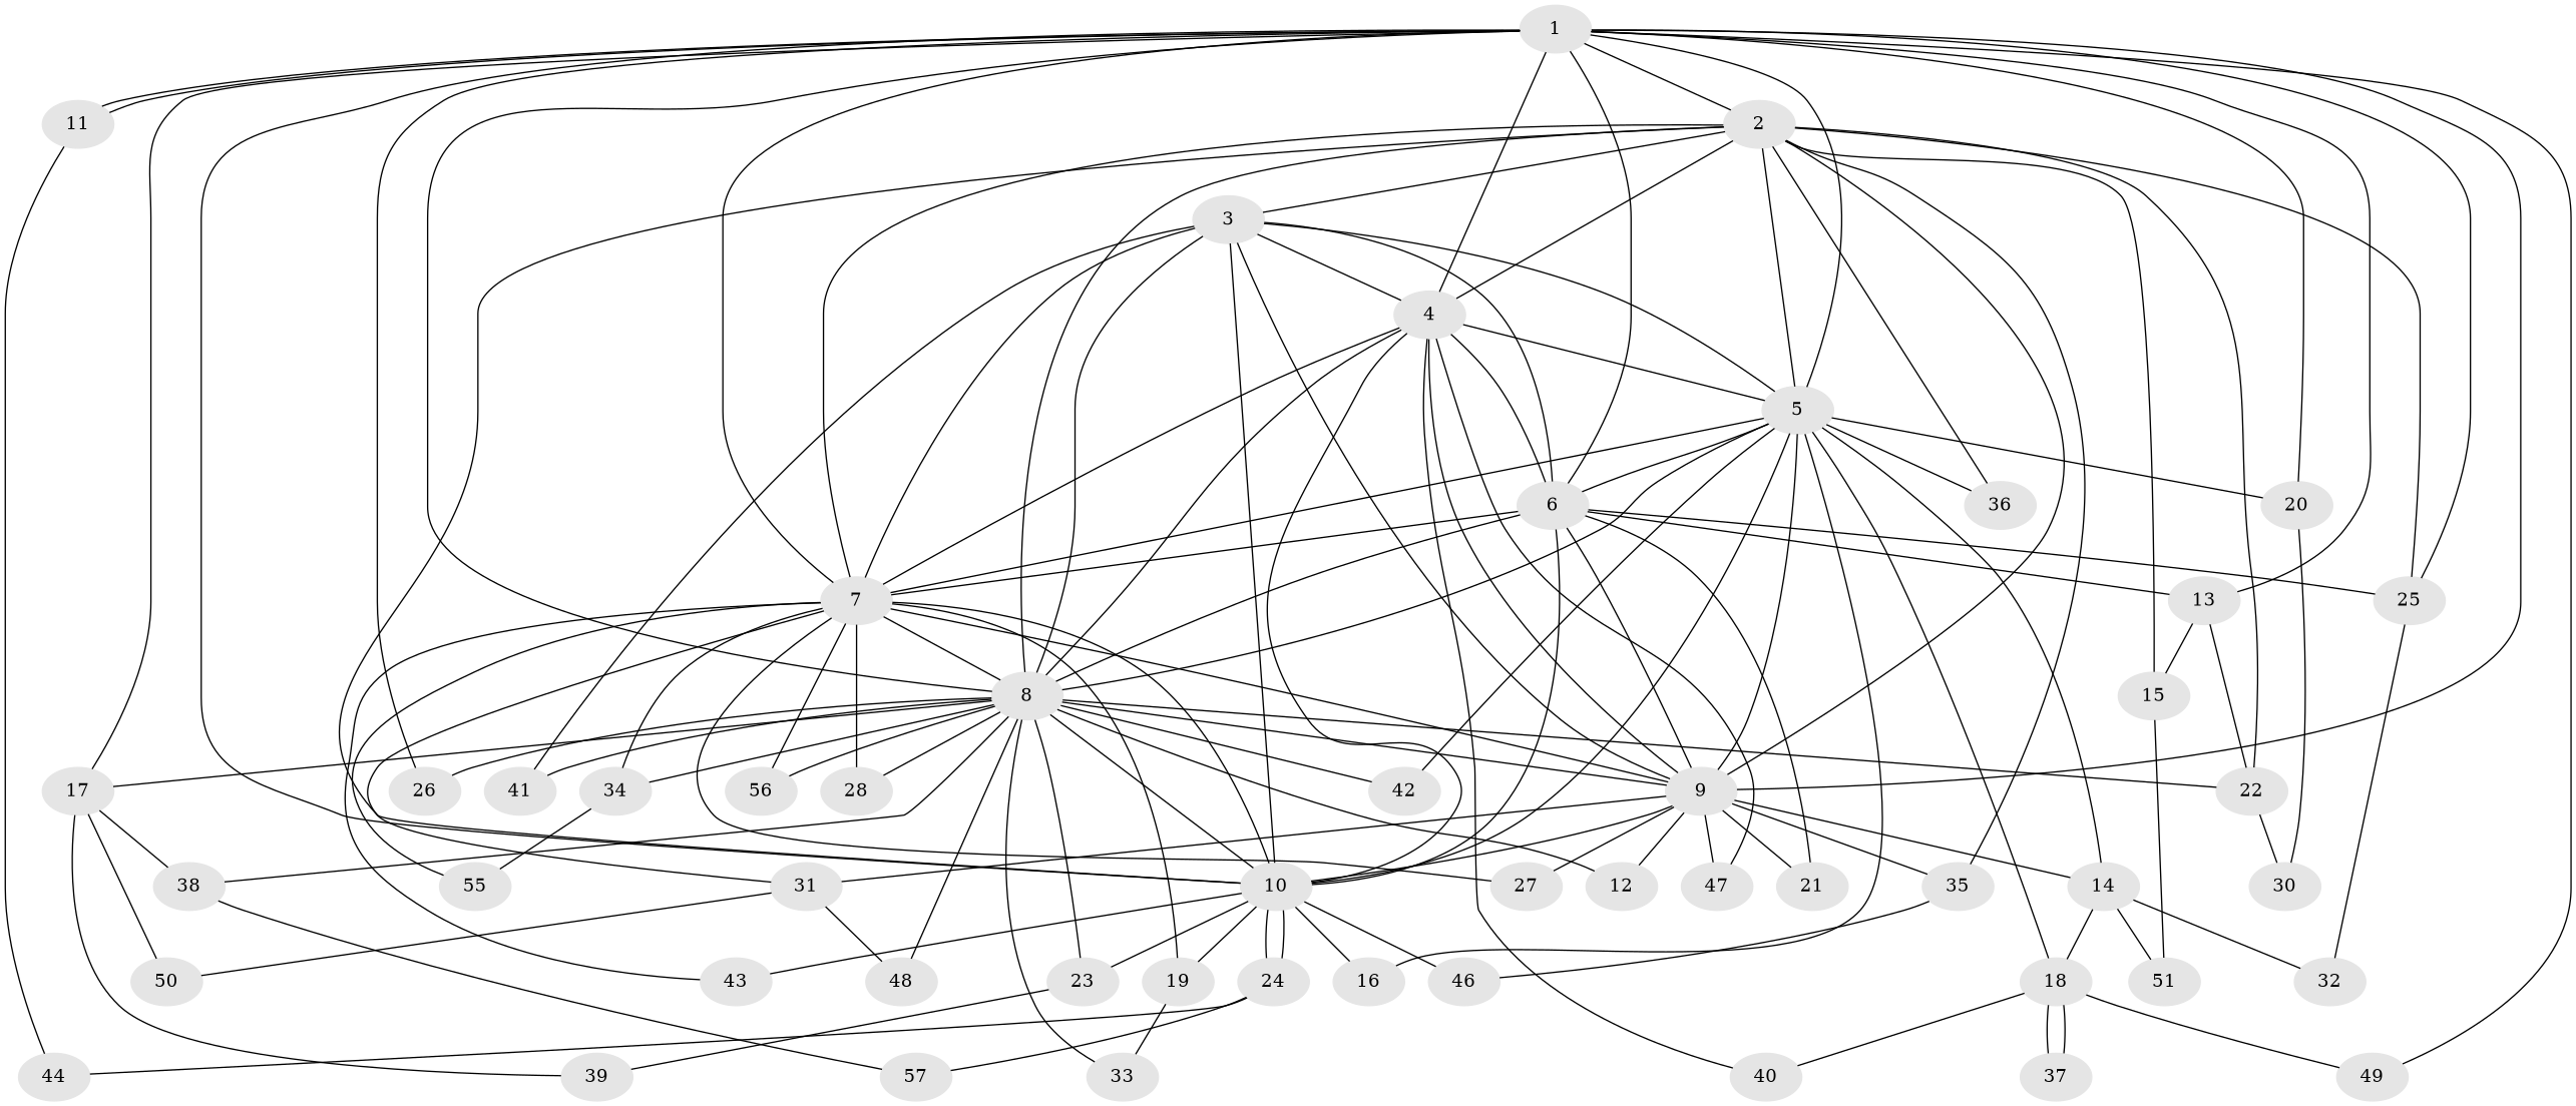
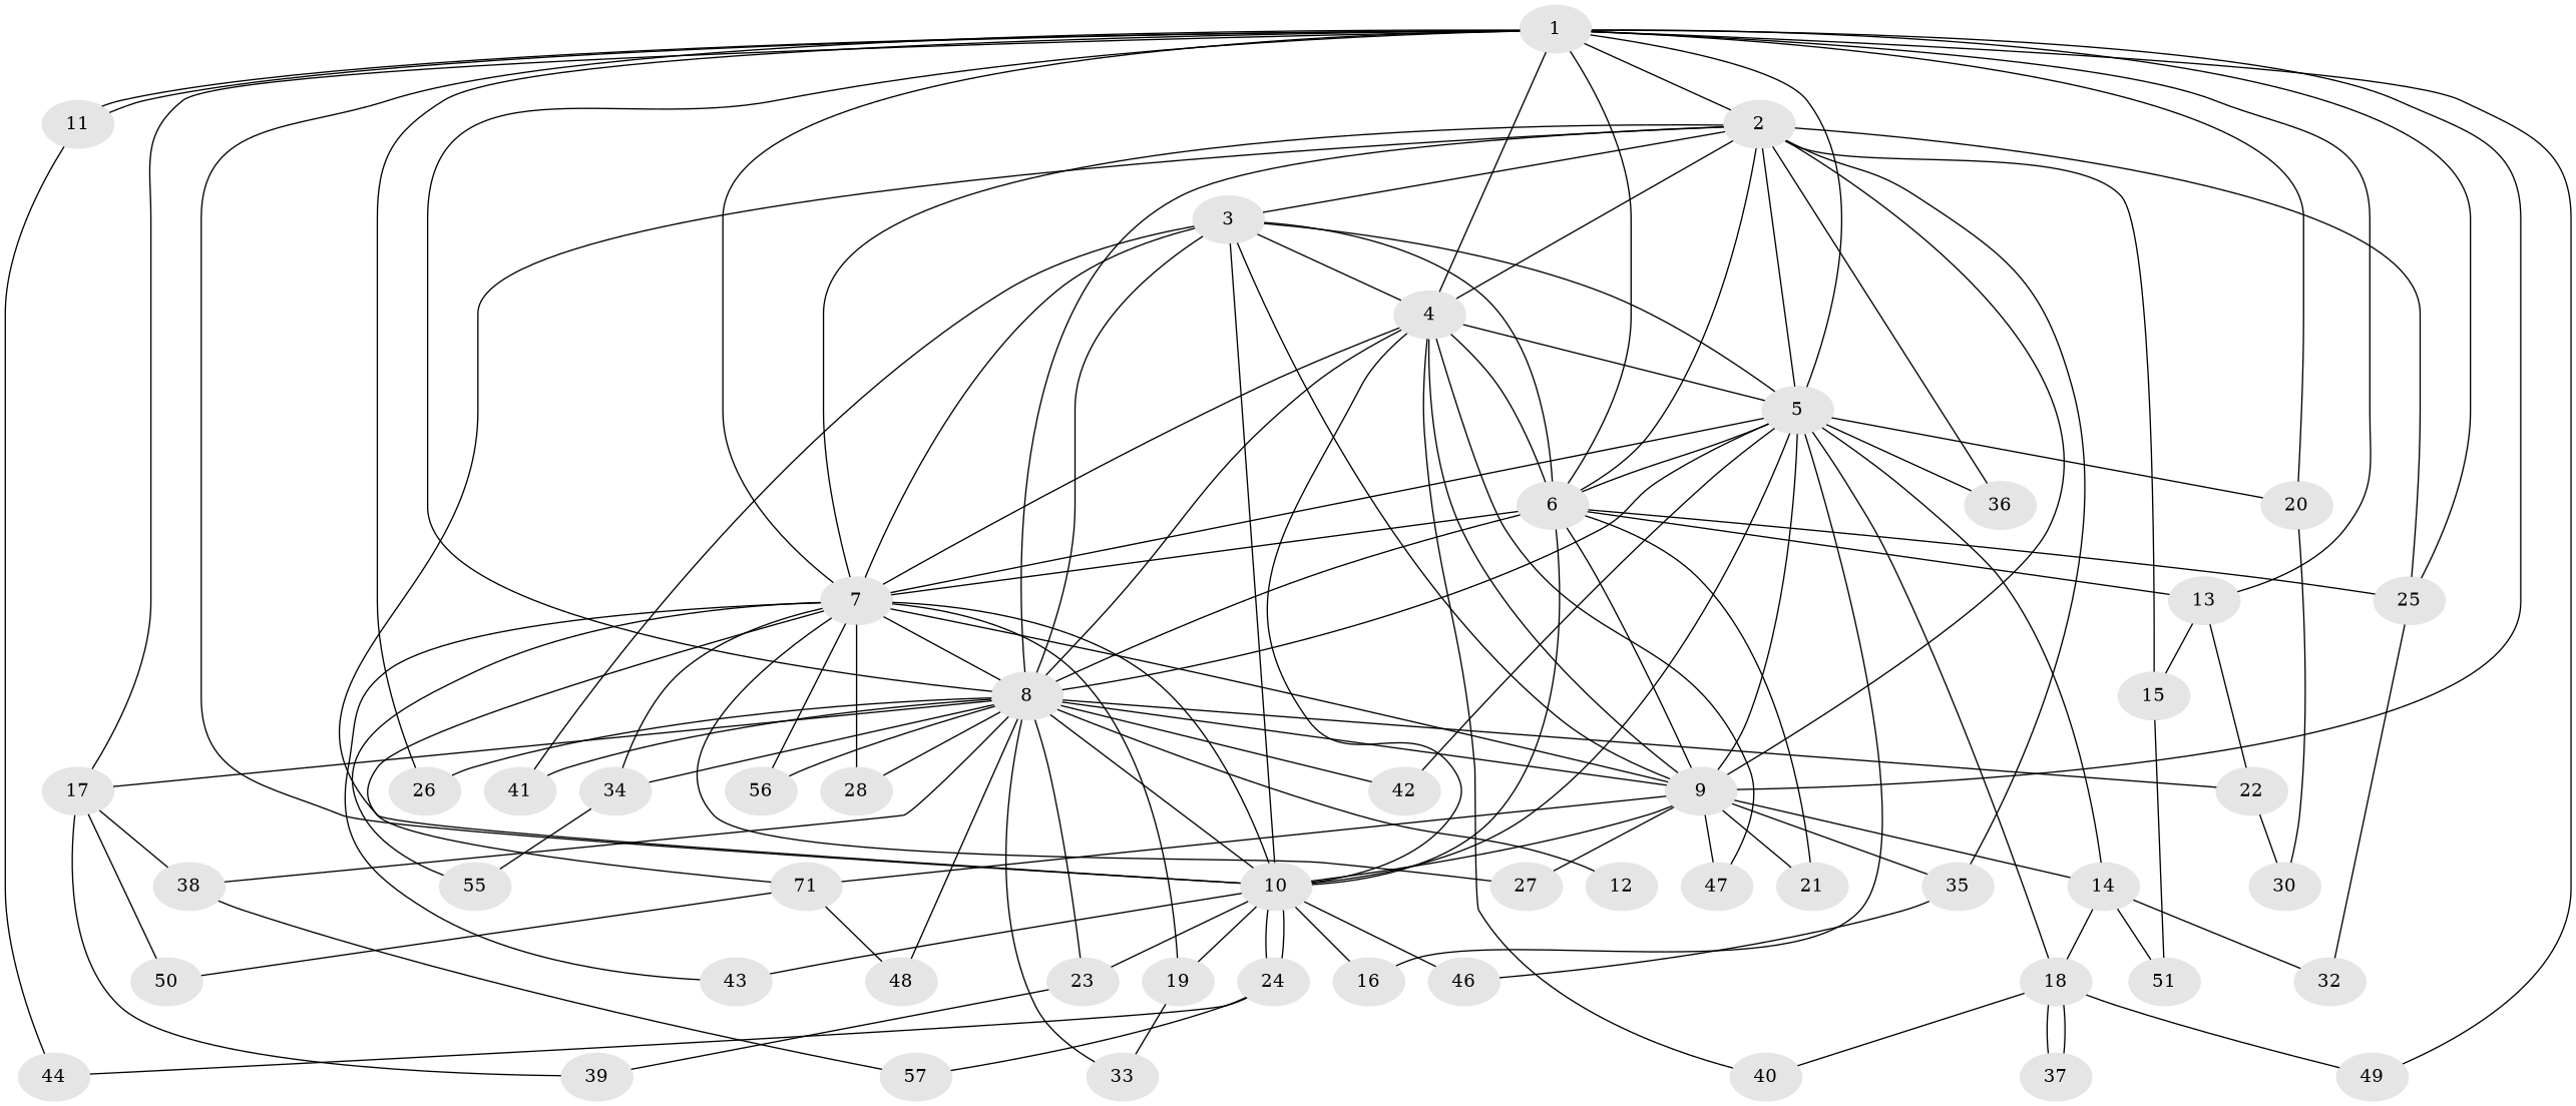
  graph {
    node [color=gray90 style=filled]
    1
    2
    4
    5
    6
    7
    8
    9
    10
    11
    13
    17
    20
    26
    49
    25
    3
    15
    35
    36
    41
    40
    47
    14
    16
    18
    42
    21
    19
    27
    28
-   31
+   31 [label=71]
    34
    43
    55
    56
    12
    22
    23
    33
    38
    48
    24
    46
    44
    39
    50
    30
    51
    32
    37
    57
    1 -- 2
    1 -- 4
    1 -- 5
    1 -- 6
    1 -- 7
    1 -- 8
    1 -- 9
    1 -- 10
    1 -- 11
    1 -- 11
    1 -- 13
    1 -- 17
    1 -- 20
    1 -- 26
    1 -- 49
    1 -- 25
    2 -- 4
    2 -- 5
-   2 -- 22
+   2 -- 6
    2 -- 7
    2 -- 8
    2 -- 9
    2 -- 10
    2 -- 25
    2 -- 3
    2 -- 15
    2 -- 35
    2 -- 36
    4 -- 5
    4 -- 6
    4 -- 7
    4 -- 8
    4 -- 9
    4 -- 10
    4 -- 40
    4 -- 47
    5 -- 6
    5 -- 7
    5 -- 8
    5 -- 9
    5 -- 10
    5 -- 20
    5 -- 36
    5 -- 14
    5 -- 16
    5 -- 18
    5 -- 42
    6 -- 7
    6 -- 8
    6 -- 9
    6 -- 10
    6 -- 13
    6 -- 25
    6 -- 21
    7 -- 8
    7 -- 9
    7 -- 10
    7 -- 19
    7 -- 27
    7 -- 28
    7 -- 31
    7 -- 34
    7 -- 43
    7 -- 55
    7 -- 56
    8 -- 9
    8 -- 10
    8 -- 17
    8 -- 26
    8 -- 41
    8 -- 42
    8 -- 28
    8 -- 34
    8 -- 56
    8 -- 12
    8 -- 22
    8 -- 23
    8 -- 33
    8 -- 38
    8 -- 48
    9 -- 10
    9 -- 35
    9 -- 47
    9 -- 14
    9 -- 21
    9 -- 27
    9 -- 31
-   9 -- 12
    10 -- 16
    10 -- 19
    10 -- 43
    10 -- 23
    10 -- 24
    10 -- 24
    10 -- 46
    11 -- 44
    13 -- 15
    13 -- 22
    17 -- 38
    17 -- 39
    17 -- 50
    20 -- 30
    25 -- 32
    3 -- 4
    3 -- 5
    3 -- 6
    3 -- 7
    3 -- 8
    3 -- 9
    3 -- 10
    3 -- 41
    15 -- 51
    35 -- 46
    14 -- 18
    14 -- 51
    14 -- 32
    18 -- 49
    18 -- 40
    18 -- 37
    18 -- 37
    19 -- 33
    31 -- 48
    31 -- 50
    34 -- 55
    22 -- 30
    23 -- 39
    38 -- 57
    24 -- 44
    24 -- 57
  }
